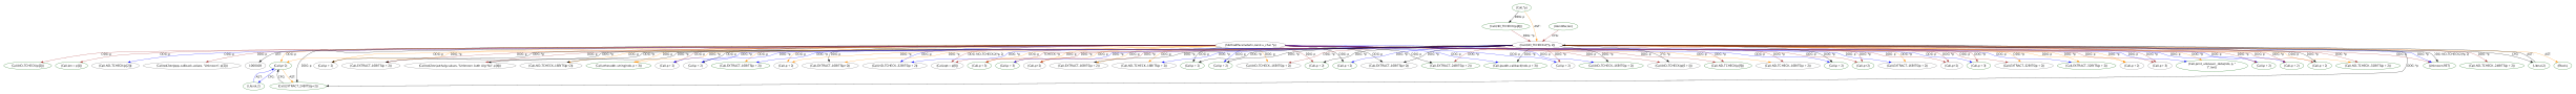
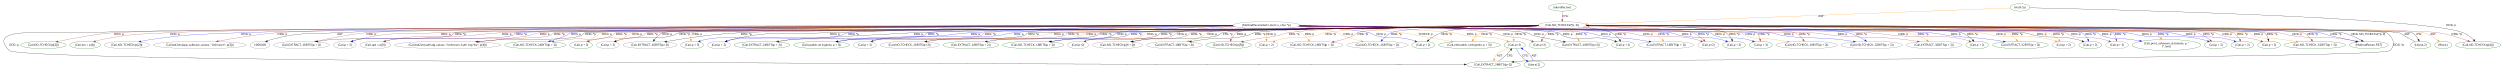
  digraph {
    fontname=Nunito
    node [color=darkgreen fontname=Nunito]
    edge [color=brown fontname=Nunito]
    n1 [label="(Call,p+2)"]
    n2 [label="(Call,EXTRACT_24BITS(p+2))"]
    n3 [label="(Literal,2)"]
    n4 [color=gray40 label="(MethodParameterIn,const u_char *p)"]
    n5 [color=gray40 label="(Call,p + 2)"]
    n6 [label="(Call,ND_TCHECK(p[2]))"]
    n7 [color=gray40 label="(Call,EXTRACT_16BITS(p + 2))"]
    n8 [color=gray40 label="(Call,tok2str(authalg_values, \"Unknown Auth Alg %u\", p[4]))"]
    n9 [color=gray40 label="(Call,ND_TCHECK_16BITS(p+2))"]
    n10 [label="(Call,etheraddr_string(ndo, p + 3))"]
    n11 [color=gray40 label="(Call,p + 2)"]
    n12 [label="(Call,ND_TCHECK_24BITS(p + 2))"]
    n13 [color=gray40 label="(Call,p + 2)"]
    n14 [label="(Call,EXTRACT_16BITS(p + 2))"]
    n15 [color=gray40 label="(Call,p + 2)"]
    n16 [color=gray40 label="(Call,EXTRACT_16BITS(p+2))"]
    n17 [color=gray40 label="(Call,ND_TCHECK_32BITS(p + 2))"]
    n18 [color=gray40 label="(Call,opt = p[0])"]
    n19 [label="(Call,p + 3)"]
    n20 [label="(Call,p + 3)"]
-   n21 [label="(Unknown,RET)"]
+   n21 [label="(MethodReturn,RET)"]
    n22 [color=gray40 label="(Call,p+2)"]
    n23 [color=gray40 label="(Call,EXTRACT_16BITS(p + 2))"]
    n24 [color=gray40 label="(Call,ND_TCHECK_16BITS(p + 2))"]
    n25 [label="(Call,p + 2)"]
    n26 [label="(Call,p + 2)"]
    n27 [color=gray40 label="(Call,ND_TCHECK_16BITS(p + 2))"]
    n28 [label="(Call,p + 2)"]
    n29 [label="(Call,p + 2)"]
    n30 [color=gray40 label="(Call,EXTRACT_16BITS(p+2))"]
    n31 [label="(Call,EXTRACT_24BITS(p + 2))"]
-   n32 [label="(Call,ipaddr_callback(ndo, p + 3))"]
+   n32 [label="(Call,ipaddr_string(ndo, p + 3))"]
    n33 [color=gray40 label="(Call,p + 2)"]
    n34 [label="(Call,len = p[1])"]
    n35 [color=gray40 label="(Call,ND_TCHECK(p[2]))"]
    n36 [label="(Call,ND_TCHECK_16BITS(p + 2))"]
    n37 [color=gray40 label="(Call,ND_TCHECK(p[6 + i]))"]
    n38 [label="(Call,ND_TCHECK(p[5]))"]
    n39 [color=gray40 label="(Call,ND_TCHECK_16BITS(p + 2))"]
    n40 [label="(Call,p + 2)"]
    n41 [label="(Call,p+2)"]
    n42 [color=gray40 label="(Call,EXTRACT_16BITS(p + 2))"]
    n43 [color=gray40 label="(Call,tok2str(ppp_callback_values, \"Unknown\", p[2]))"]
    n44 [color=gray40 label="(Call,p+2)"]
    n45 [label="(Call,p + 3)"]
    n46 [color=gray40 label="(Call,EXTRACT_32BITS(p + 2))"]
    n47 [label="(Call,EXTRACT_32BITS(p + 2))"]
    n48 [color=gray40 label="(Call,p + 2)"]
    n49 [color=gray40 label="(Call,p + 3)"]
    n50 [label="(Call,print_unknown_data(ndo, p, \"\n\t\", len))"]
    n51 [label="(Call,p + 2)"]
    n52 [label="(Call,p + 2)"]
    n53 [label="(Call,p + 2)"]
    n54 [label="(Call,ND_TCHECK_32BITS(p + 2))"]
    1000108 [color=gray40]
    n56 [label="(Call,ND_TCHECK(p[4]))"]
    n57 [color=gray40 label="(Call,ND_TCHECK2(*p, 2))"]
    n58 [label="(Literal,2)"]
    n59 [label="(Block,)"]
    n60 [label="(Identifier,len)"]
-   n61 [label="(Call,*p)"]
+   n61 [label="(Auth,*p)"]
    n1 -> n2 [color=darkorange label="AST: "]
    n1 -> n3 [color=blue label="CFG: "]
    n2 -> n1 [color=black label="CFG: "]
    n3 -> n1 [color=blue label="AST: "]
    n4 -> n1 [color=darkorange label="DDG: p"]
    n4 -> n2 [color=black label="DDG: p"]
    n4 -> n5 [color=darkorange label="DDG: p"]
    n4 -> n6 [label="DDG: p"]
    n4 -> n7 [label="DDG: p"]
    n4 -> n8 [label="DDG: p"]
    n4 -> n9 [color=darkorange label="DDG: p"]
-   n4 -> n10 [color=darkorange label="DDG: p"]
+   n4 -> n10 [color=darkorange label="TCHECK: p"]
    n4 -> n11 [label="DDG: p"]
+   n4 -> n12 [color=blue label="DDG: p"]
    n4 -> n13 [color=black label="DDG: p"]
    n4 -> n14 [color=darkorange label="DDG: p"]
    n4 -> n15 [color=darkorange label="DDG: p"]
    n4 -> n16 [color=black label="DDG: p"]
    n4 -> n17 [color=blue label="DDG: p"]
-   n4 -> n18 [label="DDG: ND_TCHECK2(*p, 2)"]
+   n4 -> n18 [label="DDG: p"]
    n4 -> n19 [color=darkorange label="DDG: p"]
    n4 -> n20 [color=darkorange label="DDG: p"]
    n4 -> n21 [label="DDG: p"]
    n4 -> n22 [color=darkorange label="DDG: p"]
    n4 -> n23 [color=darkorange label="DDG: p"]
    n4 -> n24 [color=darkorange label="DDG: p"]
    n4 -> n25 [color=black label="DDG: p"]
    n4 -> n26 [color=blue label="DDG: p"]
    n4 -> n27 [color=darkorange label="DDG: p"]
    n4 -> n28 [label="DDG: p"]
    n4 -> n29 [color=black label="DDG: p"]
    n4 -> n30 [color=black label="DDG: p"]
    n4 -> n31 [color=black label="DDG: p"]
    n4 -> n32 [color=blue label="DDG: p"]
    n4 -> n33 [color=blue label="DDG: p"]
    n4 -> n34 [label="DDG: p"]
    n4 -> n35 [color=blue label="DDG: p"]
    n4 -> n36 [color=blue label="DDG: p"]
    n4 -> n37 [label="DDG: p"]
    n4 -> n38 [label="DDG: p"]
    n4 -> n39 [color=darkorange label="DDG: p"]
    n4 -> n40 [color=blue label="DDG: p"]
    n4 -> n41 [label="DDG: p"]
    n4 -> n42 [color=blue label="DDG: p"]
    n4 -> n43 [label="DDG: p"]
    n4 -> n44 [label="DDG: p"]
    n4 -> n45 [color=blue label="DDG: p"]
    n4 -> n46 [label="DDG: p"]
    n4 -> n47 [color=blue label="DDG: p"]
    n4 -> n48 [color=darkorange label="DDG: p"]
    n4 -> n49 [label="DDG: p"]
    n4 -> n50 [color=blue label="DDG: p"]
    n4 -> n51 [color=blue label="DDG: p"]
    n4 -> n52 [color=blue label="DDG: p"]
    n4 -> n53 [label="DDG: p"]
    n4 -> n54 [color=darkorange label="DDG: p"]
    n4 -> 1000108 [color=black label="AST: "]
    n57 -> n1 [color=darkorange label="DDG: *p"]
    n57 -> n2 [color=black label="DDG: *p"]
    n57 -> n5 [color=black label="DDG: *p"]
    n57 -> n7 [color=black label="DDG: *p"]
    n57 -> n8 [color=black label="DDG: *p"]
    n57 -> n9 [color=black label="DDG: *p"]
    n57 -> n10 [color=darkorange label="DDG: *p"]
    n57 -> n11 [color=blue label="DDG: *p"]
    n57 -> n12 [label="DDG: *p"]
    n57 -> n13 [color=blue label="DDG: *p"]
    n57 -> n14 [color=blue label="DDG: *p"]
    n57 -> n15 [color=darkorange label="DDG: *p"]
    n57 -> n16 [color=darkorange label="DDG: *p"]
    n57 -> n17 [color=blue label="DDG: *p"]
-   n57 -> n18 [label="TCHECK: *p"]
+   n57 -> n18 [label="DDG: *p"]
    n57 -> n19 [label="DDG: *p"]
    n57 -> n20 [color=blue label="DDG: *p"]
    n57 -> n21 [color=black label="DDG: ND_TCHECK2(*p, 2)"]
    n57 -> n21 [color=blue label="DDG: *p"]
    n57 -> n22 [label="DDG: *p"]
    n57 -> n23 [color=black label="DDG: *p"]
    n57 -> n24 [color=blue label="DDG: *p"]
    n57 -> n25 [color=black label="DDG: *p"]
    n57 -> n26 [color=black label="DDG: *p"]
    n57 -> n27 [label="DDG: *p"]
    n57 -> n28 [color=black label="DDG: *p"]
    n57 -> n29 [color=blue label="DDG: *p"]
    n57 -> n30 [color=black label="DDG: *p"]
    n57 -> n31 [label="DDG: *p"]
    n57 -> n32 [color=black label="DDG: *p"]
    n57 -> n33 [label="DDG: *p"]
    n57 -> n36 [color=black label="DDG: *p"]
    n57 -> n37 [color=black label="CFG: *p"]
    n57 -> n38 [label="DDG: *p"]
    n57 -> n39 [label="DDG: *p"]
    n57 -> n40 [color=black label="DDG: *p"]
    n57 -> n41 [label="DDG: *p"]
    n57 -> n42 [color=darkorange label="DDG: *p"]
    n57 -> n44 [label="DDG: *p"]
    n57 -> n45 [label="DDG: *p"]
    n57 -> n46 [color=darkorange label="DDG: *p"]
    n57 -> n47 [color=darkorange label="DDG: *p"]
    n57 -> n48 [color=darkorange label="DDG: *p"]
    n57 -> n49 [label="DDG: *p"]
    n57 -> n50 [color=darkorange label="DDG: *p"]
    n57 -> n51 [label="DDG: *p"]
    n57 -> n52 [label="DDG: *p"]
    n57 -> n53 [color=black label="DDG: *p"]
    n57 -> n54 [label="DDG: *p"]
-   n56 -> n57 [label="DDG: *p"]
+   n57 -> n56 [label="DDG: *p"]
    n57 -> n58 [color=black label="CFG: "]
    n57 -> n59 [color=darkorange label="AST: "]
    n58 -> n57 [color=black label="AST: "]
    n60 -> n57 [label="CFG: "]
    n61 -> n56 [color=black label="DDG: p"]
    n61 -> n57 [color=darkorange label="AST: "]
  }
